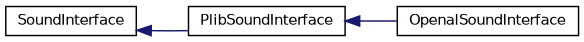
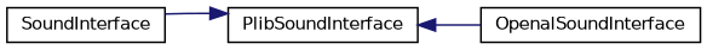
  digraph {
    rankdir=LR
    node [color=black fillcolor=white fontname=Helvetica fontsize=10 shape=record style=filled]
    edge [color=midnightblue dir=back fontname=Helvetica fontsize=10 labelfontname=Helvetica labelfontsize=10 style=solid]
    n1 [height=0.2 label=SoundInterface width=0.4]
    n2 [height=0.2 label=PlibSoundInterface width=0.4]
    n3 [height=0.2 label=OpenalSoundInterface width=0.4]
-   n1 -> n2
+   n2 -> n1
    n2 -> n3
  }
